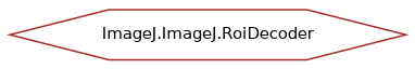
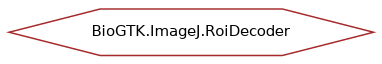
  digraph {
    rankdir=LR
-   n1 [color=brown fillcolor=white fontname=Helvetica fontsize=10 height=0.2 label="ImageJ.ImageJ.RoiDecoder" shape=hexagon style=filled width=0.4]
+   n1 [color=brown fillcolor=white fontname=Helvetica fontsize=10 height=0.2 label="BioGTK.ImageJ.RoiDecoder" shape=hexagon style=filled width=0.4]
  }
